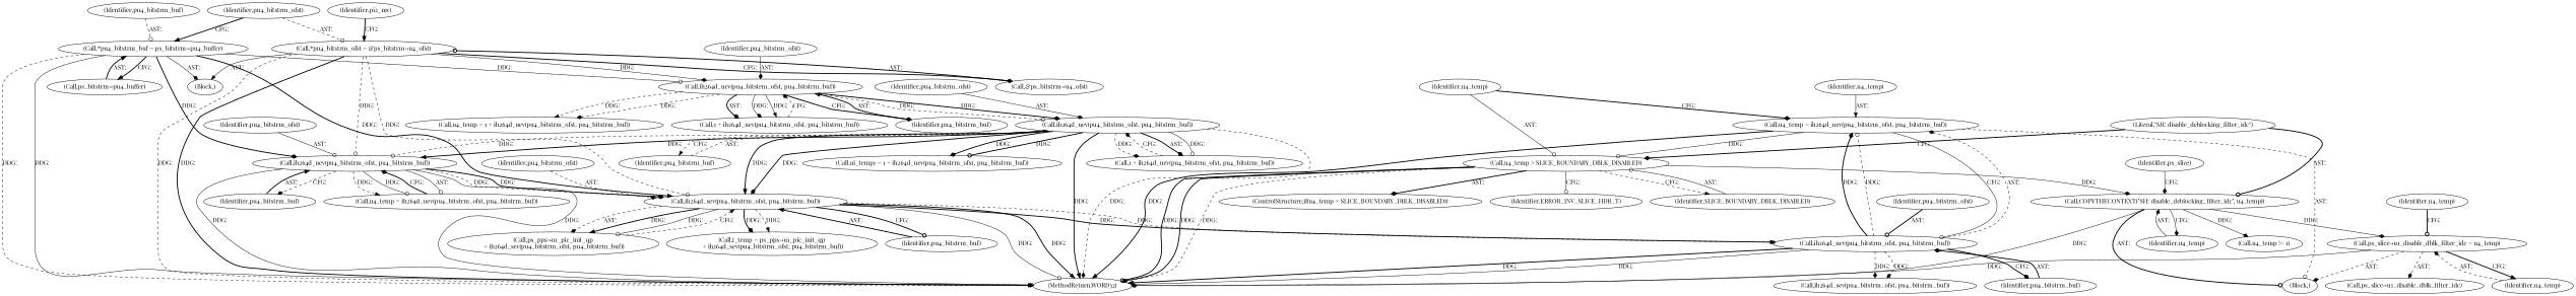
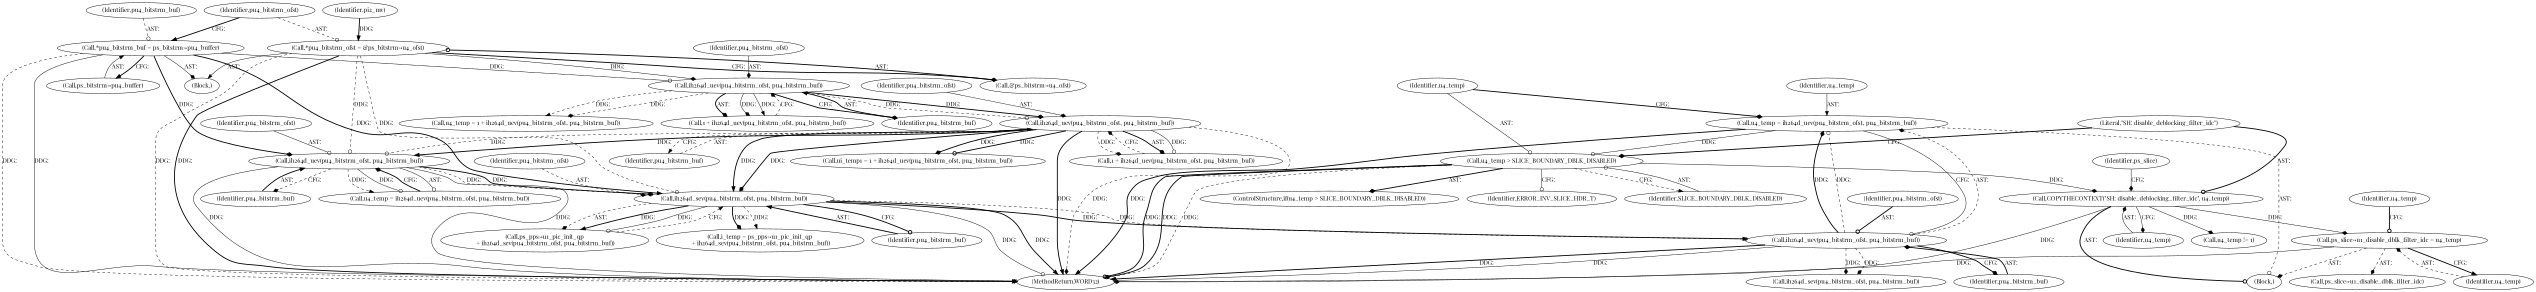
  digraph {
    fontname="Playfair Display"
    node [fontname="Playfair Display"]
    edge [arrowhead=diamond fontname="Playfair Display" style=bold]
    n1 [label="(Call,ps_slice->u1_disable_dblk_filter_idc = u4_temp)"]
    n2 [label="(Block,)"]
    n3 [label="(MethodReturn,WORD32)"]
    n4 [label="(Identifier,u4_temp)"]
    n5 [label="(Call,ps_slice->u1_disable_dblk_filter_idc)"]
    n6 [label="(Call,COPYTHECONTEXT(\"SH: disable_deblocking_filter_idc\", u4_temp))"]
    n7 [label="(Identifier,u4_temp)"]
    n8 [label="(Call,u4_temp != 1)"]
    n9 [label="(Call,u4_temp > SLICE_BOUNDARY_DBLK_DISABLED)"]
    n10 [label="(ControlStructure,if(u4_temp > SLICE_BOUNDARY_DBLK_DISABLED))"]
    n11 [label="(Identifier,SLICE_BOUNDARY_DBLK_DISABLED)"]
    n12 [label="(Identifier,ERROR_INV_SLICE_HDR_T)"]
    n13 [label="(Call,u4_temp = ih264d_uev(pu4_bitstrm_ofst, pu4_bitstrm_buf))"]
    n14 [label="(Call,ih264d_uev(pu4_bitstrm_ofst, pu4_bitstrm_buf))"]
    n15 [label="(Call,ih264d_sev(pu4_bitstrm_ofst, pu4_bitstrm_buf))"]
    n16 [label="(Identifier,pu4_bitstrm_buf)"]
    n17 [label="(Call,ih264d_sev(pu4_bitstrm_ofst, pu4_bitstrm_buf))"]
    n18 [label="(Call,ps_pps->u1_pic_init_qp\n + ih264d_sev(pu4_bitstrm_ofst, pu4_bitstrm_buf))"]
    n19 [label="(Identifier,pu4_bitstrm_buf)"]
    n20 [label="(Call,i_temp = ps_pps->u1_pic_init_qp\n + ih264d_sev(pu4_bitstrm_ofst, pu4_bitstrm_buf))"]
    n21 [label="(Call,*pu4_bitstrm_ofst = &ps_bitstrm->u4_ofst)"]
    n22 [label="(Call,ih264d_uev(pu4_bitstrm_ofst, pu4_bitstrm_buf))"]
    n23 [label="(Call,ih264d_uev(pu4_bitstrm_ofst, pu4_bitstrm_buf))"]
    n24 [label="(Block,)"]
    n25 [label="(Call,&ps_bitstrm->u4_ofst)"]
    n26 [label="(Call,ih264d_uev(pu4_bitstrm_ofst, pu4_bitstrm_buf))"]
    n27 [label="(Call,1 + ih264d_uev(pu4_bitstrm_ofst, pu4_bitstrm_buf))"]
    n28 [label="(Call,u4_temp = 1 + ih264d_uev(pu4_bitstrm_ofst, pu4_bitstrm_buf))"]
    n29 [label="(Identifier,pu4_bitstrm_buf)"]
    n30 [label="(Identifier,pu4_bitstrm_buf)"]
    n31 [label="(Call,u4_temp = ih264d_uev(pu4_bitstrm_ofst, pu4_bitstrm_buf))"]
    n32 [label="(Identifier,pu4_bitstrm_buf)"]
    n33 [label="(Call,ui_temp1 = 1 + ih264d_uev(pu4_bitstrm_ofst, pu4_bitstrm_buf))"]
    n34 [label="(Call,1 + ih264d_uev(pu4_bitstrm_ofst, pu4_bitstrm_buf))"]
    n35 [label="(Call,*pu4_bitstrm_buf = ps_bitstrm->pu4_buffer)"]
    n36 [label="(Call,ps_bitstrm->pu4_buffer)"]
    n37 [label="(Identifier,u4_temp)"]
    n38 [label="(Identifier,pu4_bitstrm_ofst)"]
    n39 [label="(Identifier,u4_temp)"]
    n40 [label="(Identifier,pu4_bitstrm_ofst)"]
    n41 [label="(Identifier,ps_slice)"]
    n42 [label="(Identifier,pi2_mv)"]
    n43 [label="(Identifier,pu4_bitstrm_buf)"]
    n44 [label="(Identifier,pu4_bitstrm_ofst)"]
    n45 [label="(Identifier,pu4_bitstrm_ofst)"]
    n46 [label="(Literal,\"SH: disable_deblocking_filter_idc\")"]
    n47 [label="(Identifier,pu4_bitstrm_ofst)"]
    n48 [label="(Identifier,pu4_bitstrm_ofst)"]
    n49 [label="(Identifier,u4_temp)"]
    n1 -> n2 [label="AST: " style=dashed]
    n1 -> n3 [label="DDG: " style=solid]
    n1 -> n4 [arrowhead=normal label="CFG: "]
    n1 -> n5 [label="AST: " style=dashed]
    n4 -> n1 [label="AST: " style=dashed]
    n6 -> n1 [label="DDG: " style=solid]
    n6 -> n2 [arrowhead=odot label="AST: "]
    n6 -> n3 [arrowhead=odot label="DDG: " style=solid]
    n6 -> n7 [label="CFG: " style=solid]
    n6 -> n8 [label="DDG: " style=solid]
    n7 -> n6 [label="AST: " style=solid]
    n9 -> n3 [arrowhead=odot label="DDG: "]
    n9 -> n3 [arrowhead=odot label="DDG: "]
    n9 -> n3 [label="DDG: " style=dashed]
    n9 -> n6 [label="DDG: " style=solid]
    n9 -> n10 [label="AST: "]
    n9 -> n11 [arrowhead=normal label="CFG: " style=dashed]
    n9 -> n12 [arrowhead=odot label="CFG: " style=solid]
    n11 -> n9 [arrowhead=odot label="AST: " style=solid]
    n13 -> n2 [arrowhead=odot label="AST: " style=dashed]
    n13 -> n3 [arrowhead=normal label="DDG: "]
    n13 -> n9 [arrowhead=odot label="DDG: " style=solid]
    n13 -> n14 [arrowhead=odot label="CFG: " style=solid]
    n14 -> n3 [arrowhead=normal label="DDG: "]
    n14 -> n3 [arrowhead=odot label="DDG: " style=solid]
    n14 -> n13 [label="AST: " style=dashed]
    n14 -> n13 [label="DDG: "]
    n14 -> n13 [arrowhead=odot label="DDG: " style=dashed]
    n14 -> n15 [label="DDG: " style=dashed]
    n14 -> n15 [label="DDG: " style=dashed]
    n14 -> n16 [label="CFG: "]
    n16 -> n14 [label="AST: "]
    n17 -> n3 [arrowhead=normal label="DDG: "]
    n17 -> n3 [arrowhead=odot label="DDG: " style=solid]
    n17 -> n14 [arrowhead=normal label="DDG: "]
    n17 -> n14 [arrowhead=odot label="DDG: " style=dashed]
    n17 -> n18 [label="AST: " style=dashed]
    n17 -> n18 [arrowhead=normal label="DDG: "]
    n17 -> n18 [arrowhead=odot label="DDG: " style=solid]
    n17 -> n19 [arrowhead=odot label="CFG: "]
    n17 -> n20 [label="DDG: "]
    n17 -> n20 [arrowhead=normal label="DDG: " style=dashed]
    n18 -> n17 [arrowhead=normal label="CFG: " style=dashed]
    n19 -> n17 [arrowhead=normal label="AST: "]
    n21 -> n3 [label="DDG: " style=dashed]
    n21 -> n3 [arrowhead=normal label="DDG: "]
    n21 -> n17 [arrowhead=odot label="DDG: " style=dashed]
    n21 -> n22 [label="DDG: " style=solid]
    n21 -> n23 [arrowhead=odot label="DDG: " style=dashed]
    n21 -> n24 [arrowhead=normal label="AST: " style=solid]
    n21 -> n25 [label="CFG: "]
    n22 -> n26 [label="DDG: "]
    n22 -> n26 [arrowhead=odot label="DDG: " style=dashed]
    n22 -> n27 [label="AST: "]
    n22 -> n27 [label="DDG: " style=solid]
    n22 -> n27 [arrowhead=normal label="DDG: " style=solid]
    n22 -> n28 [arrowhead=normal label="DDG: " style=dashed]
    n22 -> n28 [label="DDG: " style=dashed]
    n22 -> n29 [label="CFG: "]
    n23 -> n3 [arrowhead=odot label="DDG: " style=solid]
    n23 -> n3 [label="DDG: " style=solid]
    n23 -> n17 [arrowhead=odot label="DDG: " style=dashed]
    n23 -> n17 [label="DDG: "]
    n23 -> n30 [label="CFG: " style=dashed]
    n23 -> n31 [arrowhead=odot label="AST: " style=solid]
    n23 -> n31 [arrowhead=normal label="DDG: " style=dashed]
    n23 -> n31 [arrowhead=odot label="DDG: " style=solid]
    n25 -> n21 [arrowhead=odot label="AST: "]
    n26 -> n3 [arrowhead=normal label="DDG: "]
    n26 -> n3 [label="DDG: " style=dashed]
    n26 -> n17 [arrowhead=normal label="DDG: "]
    n26 -> n17 [label="DDG: "]
    n26 -> n23 [arrowhead=odot label="DDG: " style=dashed]
    n26 -> n23 [arrowhead=normal label="DDG: "]
    n26 -> n32 [arrowhead=normal label="CFG: " style=dashed]
    n26 -> n33 [arrowhead=odot label="DDG: "]
    n26 -> n33 [label="DDG: "]
    n26 -> n34 [label="AST: "]
    n26 -> n34 [arrowhead=odot label="DDG: " style=solid]
    n26 -> n34 [label="DDG: " style=dashed]
    n27 -> n22 [label="CFG: " style=dashed]
    n29 -> n22 [arrowhead=normal label="AST: "]
    n30 -> n23 [arrowhead=normal label="AST: "]
    n31 -> n23 [label="CFG: "]
    n32 -> n26 [arrowhead=normal label="AST: " style=dashed]
    n34 -> n26 [label="CFG: " style=dashed]
    n35 -> n3 [arrowhead=normal label="DDG: " style=solid]
    n35 -> n3 [arrowhead=normal label="DDG: " style=dashed]
    n35 -> n17 [arrowhead=normal label="DDG: "]
    n35 -> n22 [arrowhead=odot label="DDG: " style=solid]
    n35 -> n23 [label="DDG: "]
    n35 -> n24 [label="AST: " style=solid]
    n35 -> n36 [arrowhead=normal label="CFG: "]
-   n36 -> n35 [arrowhead=normal label="AST: "]
+   n36 -> n35 [arrowhead=normal label="AST: " style=solid]
    n37 -> n9 [arrowhead=odot label="AST: " style=solid]
    n37 -> n13 [label="CFG: "]
    n38 -> n26 [label="AST: " style=solid]
    n39 -> n13 [arrowhead=normal label="AST: " style=solid]
    n40 -> n23 [arrowhead=odot label="AST: " style=solid]
    n41 -> n6 [label="CFG: " style=solid]
-   n42 -> n21 [arrowhead=normal label="CFG: "]
+   n42 -> n21 [arrowhead=normal label="DDG: "]
    n43 -> n35 [arrowhead=odot label="AST: " style=dashed]
    n44 -> n17 [label="AST: " style=dashed]
    n45 -> n22 [label="AST: " style=solid]
    n46 -> n6 [arrowhead=odot label="AST: "]
    n46 -> n9 [label="CFG: "]
    n47 -> n14 [arrowhead=odot label="AST: "]
    n48 -> n21 [arrowhead=odot label="AST: " style=dashed]
    n48 -> n35 [arrowhead=normal label="CFG: "]
    n49 -> n1 [arrowhead=odot label="CFG: "]
  }
